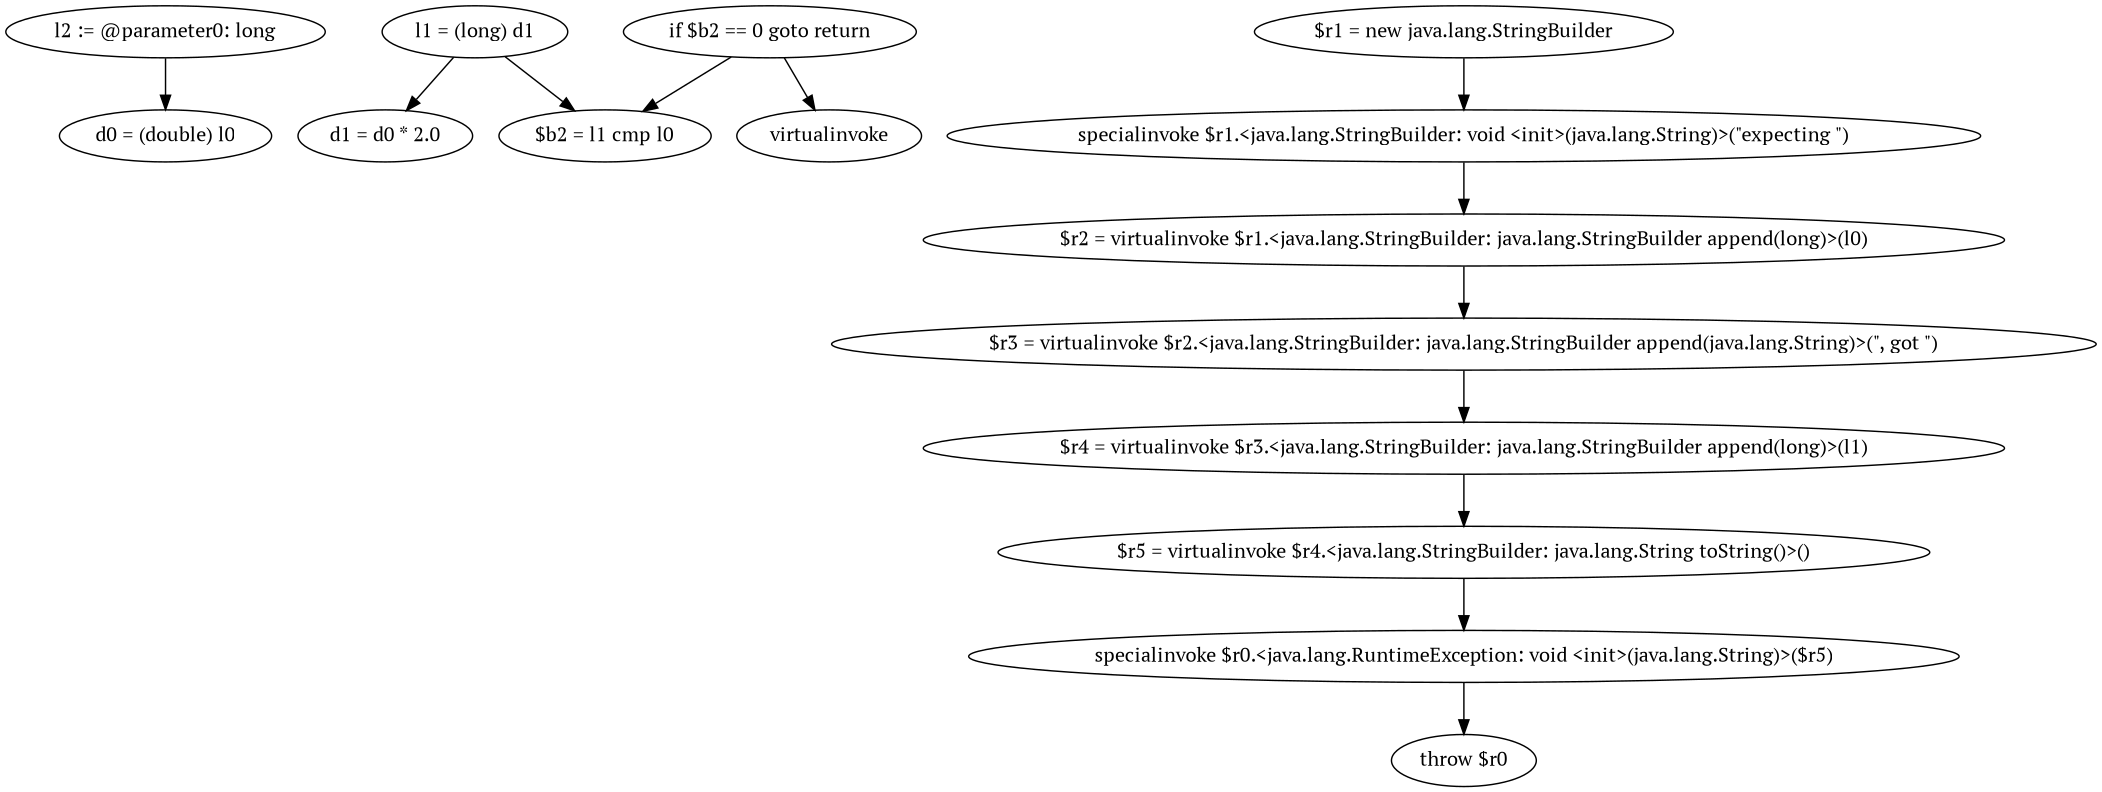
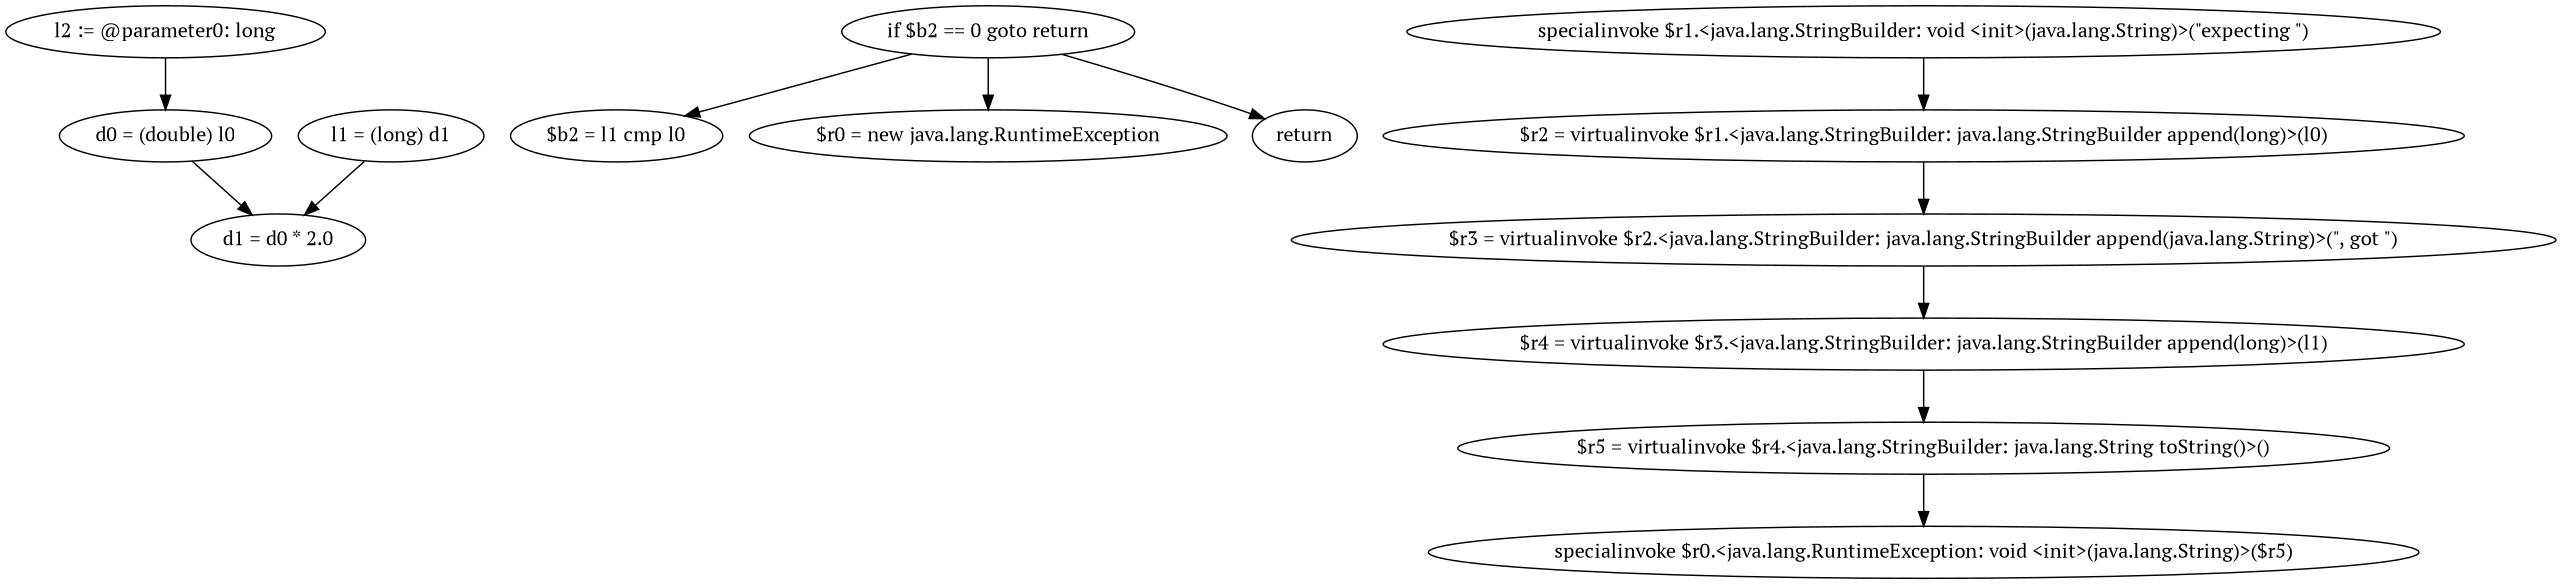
  digraph {
    fontname="PT Serif"
    node [fontname="PT Serif"]
    edge [fontname="PT Serif"]
    n1 [label="l2 := @parameter0: long"]
    "d0 = (double) l0"
    "d1 = d0 * 2.0"
    "l1 = (long) d1"
    "$b2 = l1 cmp l0"
    "if $b2 == 0 goto return"
-   return [label=virtualinvoke]
-   "$r1 = new java.lang.StringBuilder"
+   "$r0 = new java.lang.RuntimeException"
+   return
    "specialinvoke $r1.<java.lang.StringBuilder: void <init>(java.lang.String)>(\"expecting \")"
    "$r2 = virtualinvoke $r1.<java.lang.StringBuilder: java.lang.StringBuilder append(long)>(l0)"
    "$r3 = virtualinvoke $r2.<java.lang.StringBuilder: java.lang.StringBuilder append(java.lang.String)>(\", got \")"
    "$r4 = virtualinvoke $r3.<java.lang.StringBuilder: java.lang.StringBuilder append(long)>(l1)"
    "$r5 = virtualinvoke $r4.<java.lang.StringBuilder: java.lang.String toString()>()"
    "specialinvoke $r0.<java.lang.RuntimeException: void <init>(java.lang.String)>($r5)"
-   "throw $r0"
    n1 -> "d0 = (double) l0"
+   "d0 = (double) l0" -> "d1 = d0 * 2.0"
    "l1 = (long) d1" -> "d1 = d0 * 2.0"
-   "l1 = (long) d1" -> "$b2 = l1 cmp l0"
    "if $b2 == 0 goto return" -> "$b2 = l1 cmp l0"
+   "if $b2 == 0 goto return" -> "$r0 = new java.lang.RuntimeException"
    "if $b2 == 0 goto return" -> return
-   "$r1 = new java.lang.StringBuilder" -> "specialinvoke $r1.<java.lang.StringBuilder: void <init>(java.lang.String)>(\"expecting \")"
    "specialinvoke $r1.<java.lang.StringBuilder: void <init>(java.lang.String)>(\"expecting \")" -> "$r2 = virtualinvoke $r1.<java.lang.StringBuilder: java.lang.StringBuilder append(long)>(l0)"
    "$r2 = virtualinvoke $r1.<java.lang.StringBuilder: java.lang.StringBuilder append(long)>(l0)" -> "$r3 = virtualinvoke $r2.<java.lang.StringBuilder: java.lang.StringBuilder append(java.lang.String)>(\", got \")"
    "$r3 = virtualinvoke $r2.<java.lang.StringBuilder: java.lang.StringBuilder append(java.lang.String)>(\", got \")" -> "$r4 = virtualinvoke $r3.<java.lang.StringBuilder: java.lang.StringBuilder append(long)>(l1)"
    "$r4 = virtualinvoke $r3.<java.lang.StringBuilder: java.lang.StringBuilder append(long)>(l1)" -> "$r5 = virtualinvoke $r4.<java.lang.StringBuilder: java.lang.String toString()>()"
    "$r5 = virtualinvoke $r4.<java.lang.StringBuilder: java.lang.String toString()>()" -> "specialinvoke $r0.<java.lang.RuntimeException: void <init>(java.lang.String)>($r5)"
-   "specialinvoke $r0.<java.lang.RuntimeException: void <init>(java.lang.String)>($r5)" -> "throw $r0"
  }
